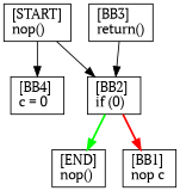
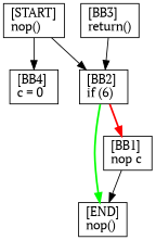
  digraph {
    fontname="PT Serif"
    node [fontname="PT Serif" shape=box]
    edge [fontname="PT Serif"]
    n1 [label="[BB4]\lc = 0\l"]
-   n2 [label="[BB2]\lif (0)\l"]
+   n2 [label="[BB2]\lif (6)\l"]
    n3 [label="[END]\lnop()\l"]
    n4 [label="[BB1]\lnop c\l"]
    n5 [label="[BB3]\lreturn()\l"]
    n6 [label="[START]\lnop()\l"]
    n2 -> n3 [color=green penwidth=2]
    n2 -> n4 [color=red penwidth=2]
+   n4 -> n3
    n5 -> n2
    n6 -> n1
    n6 -> n2
  }
